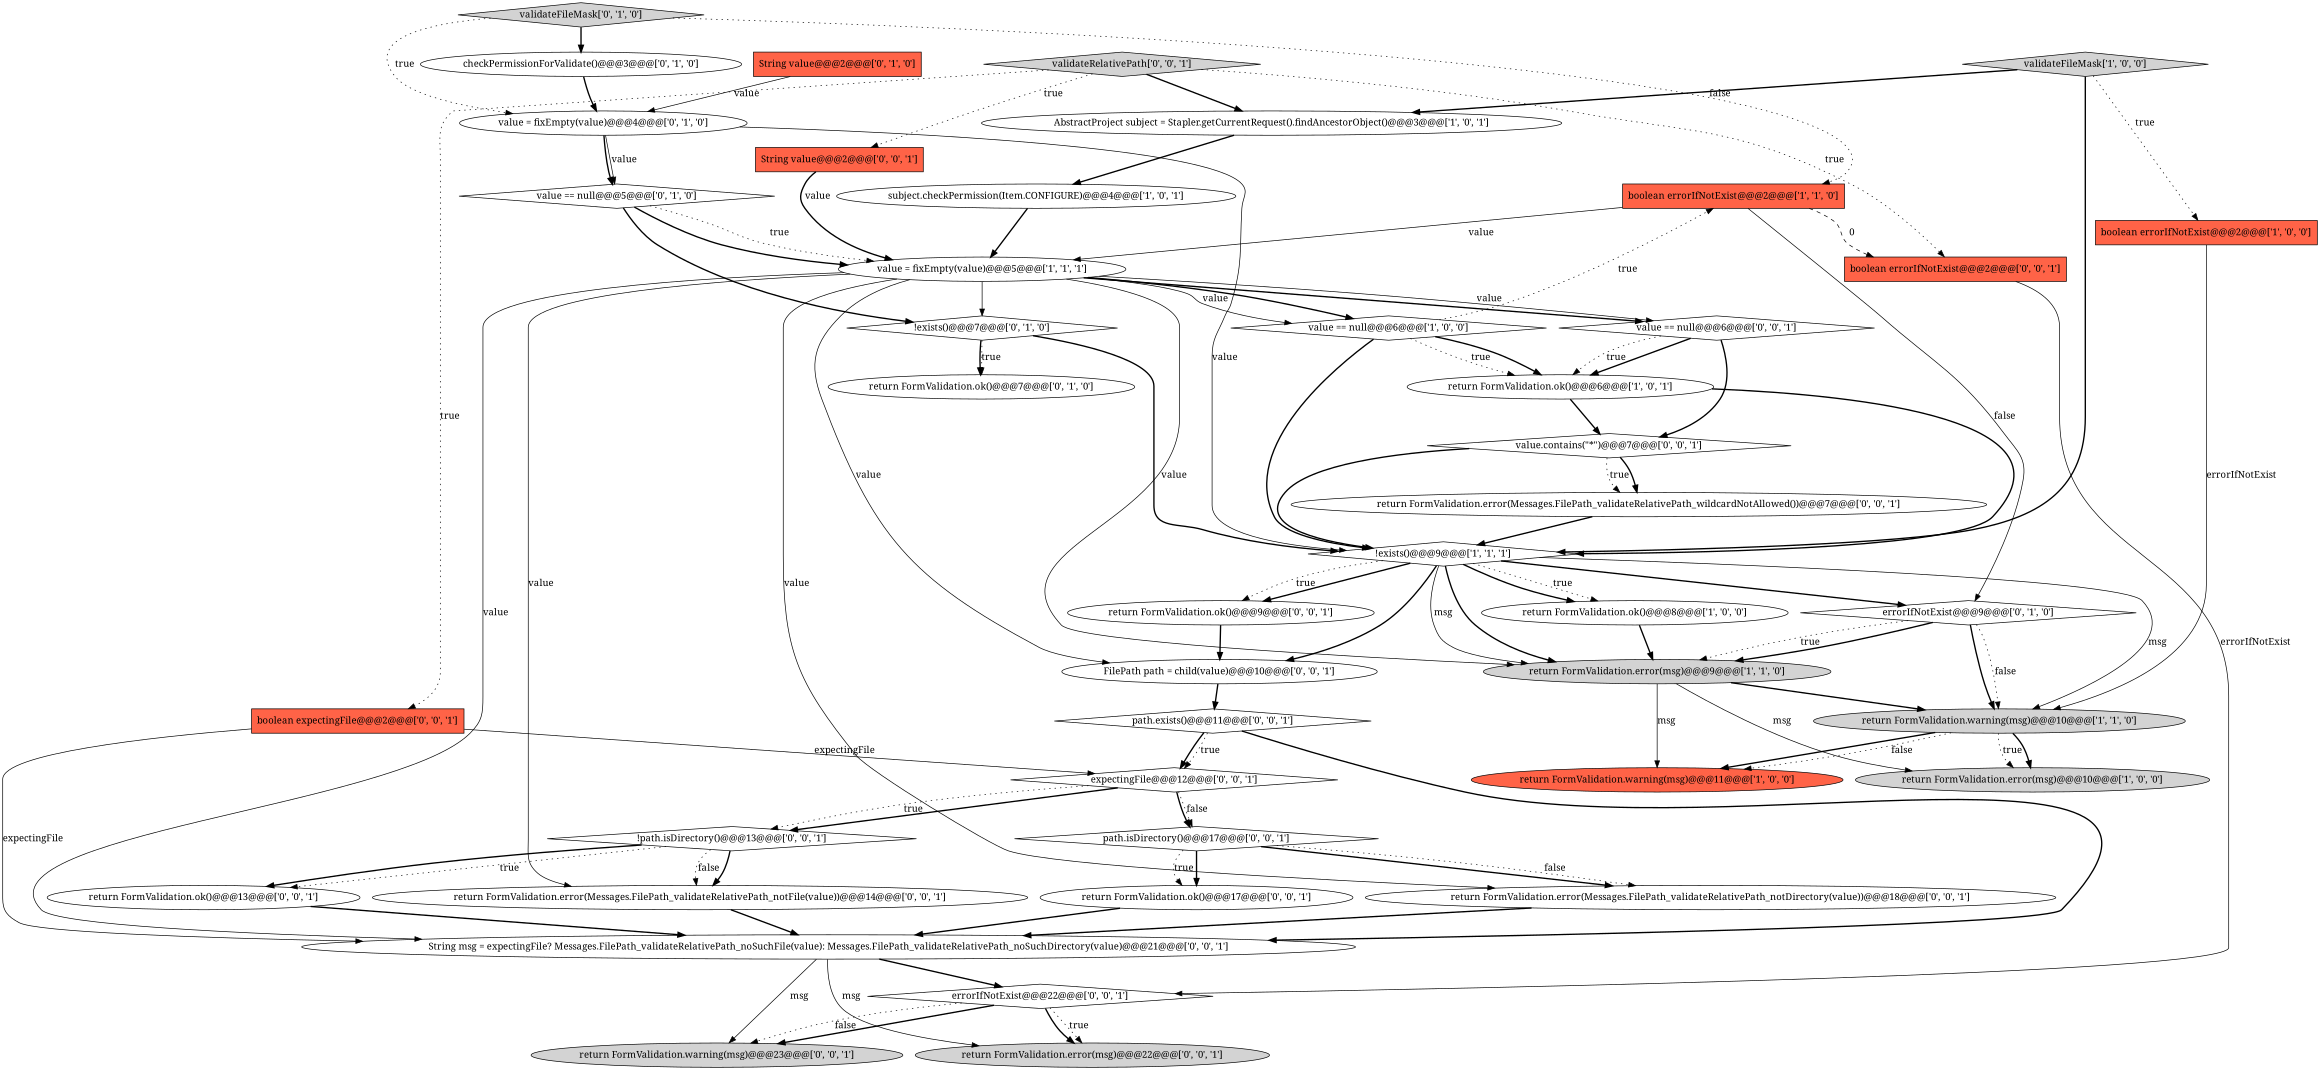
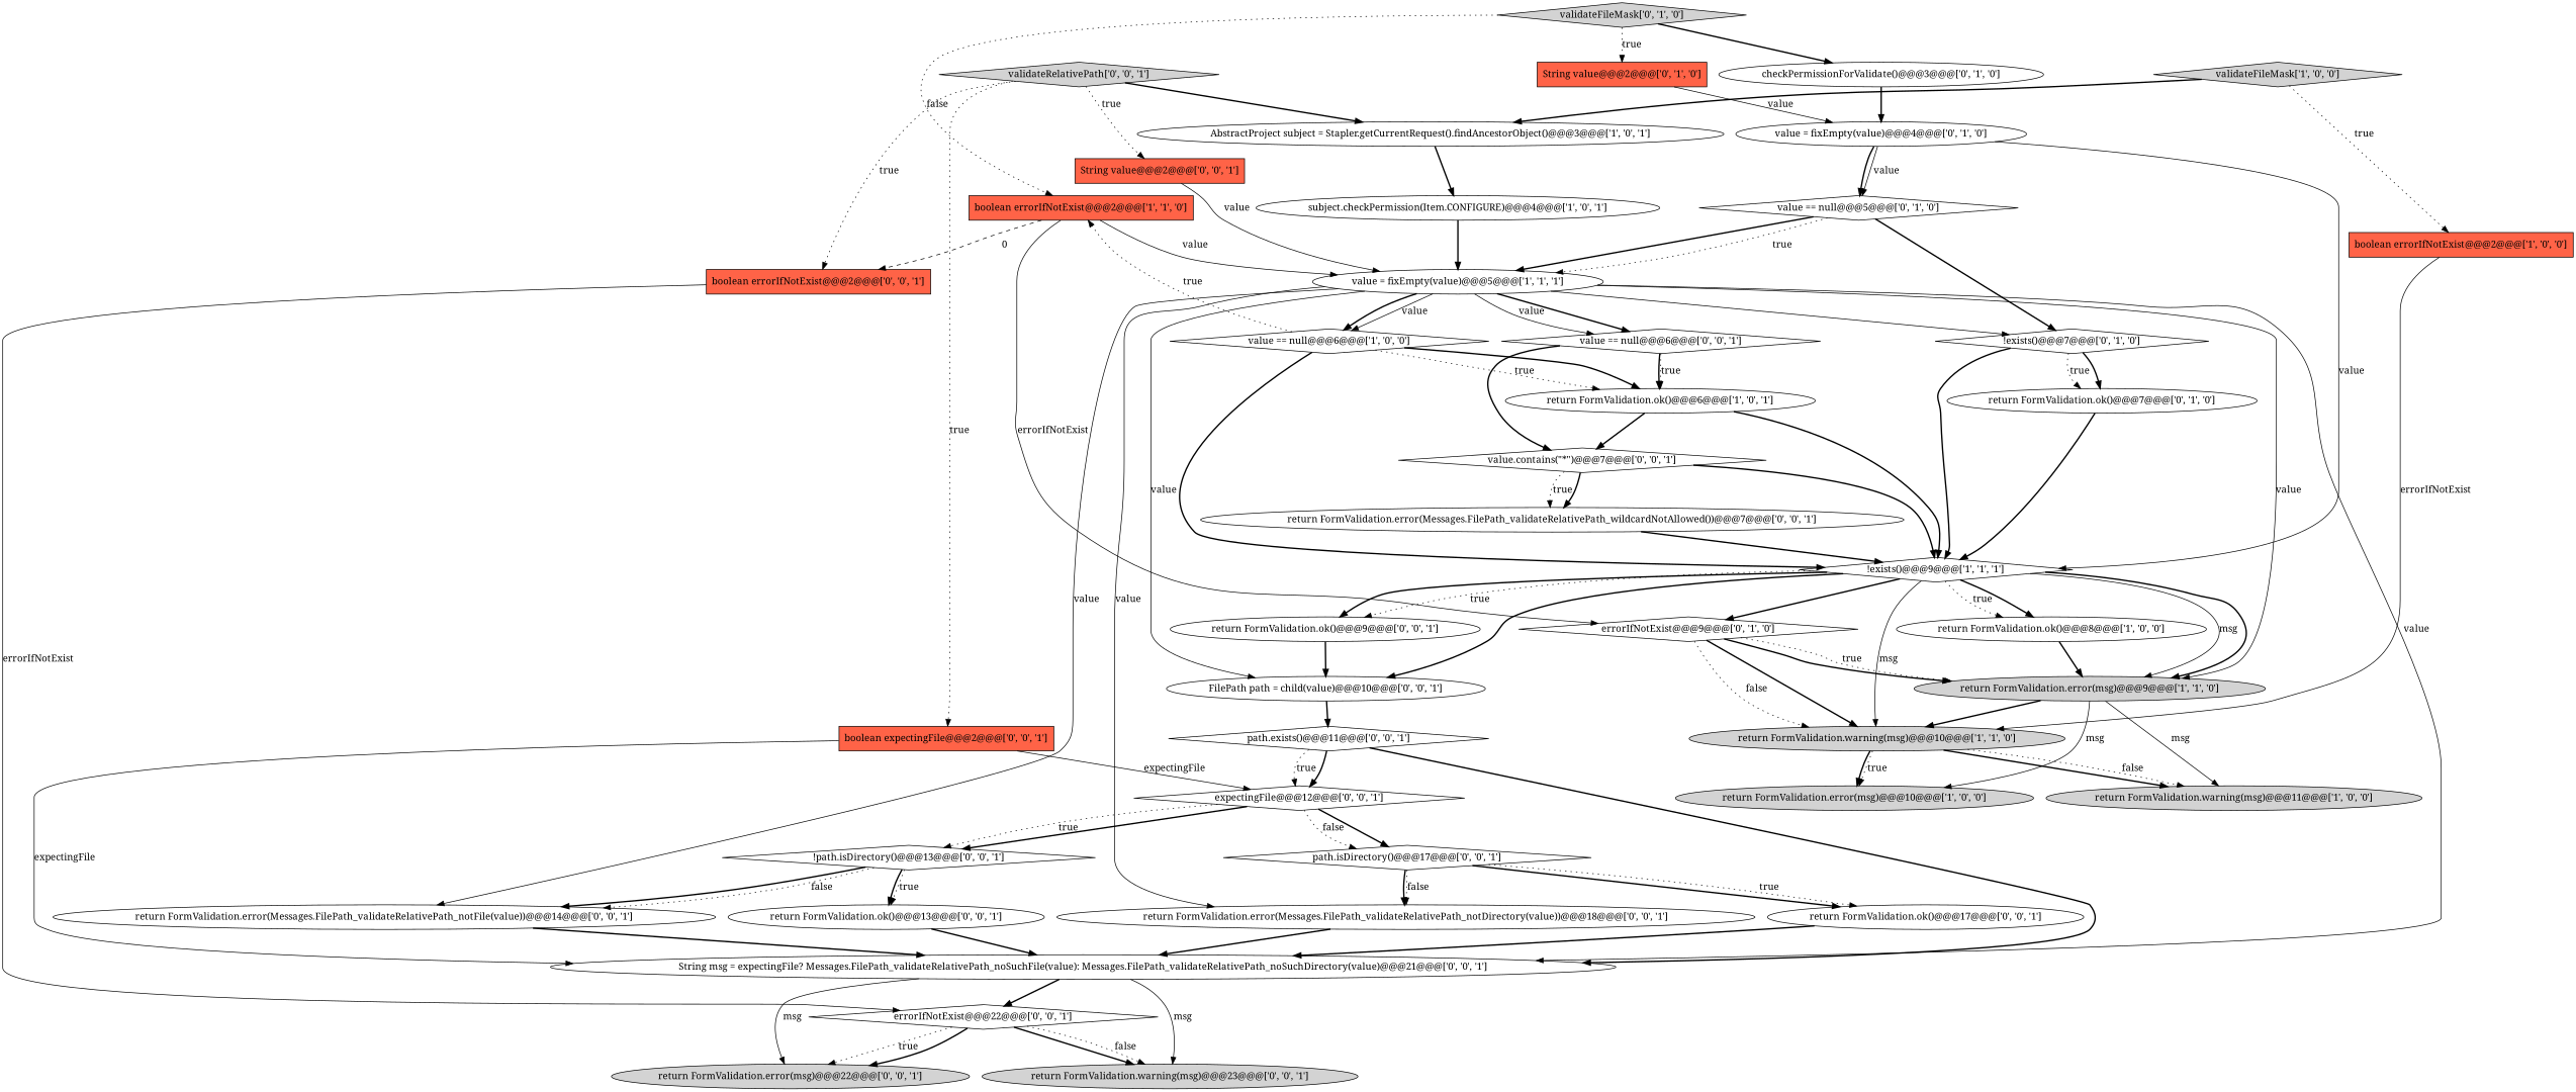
  digraph {
    fontname="Noto Serif"
    node [fillcolor=white fontname="Noto Serif" shape=ellipse style=filled]
    edge [fontname="Noto Serif" style=bold]
    n1 [fillcolor=tomato label="boolean errorIfNotExist@@@2@@@['1', '1', '0']" shape=box]
    n2 [label="value = fixEmpty(value)@@@5@@@['1', '1', '1']"]
    n3 [label="errorIfNotExist@@@9@@@['0', '1', '0']" shape=diamond]
    n4 [fillcolor=tomato label="boolean errorIfNotExist@@@2@@@['0', '0', '1']" shape=box]
    n5 [label="String msg = expectingFile? Messages.FilePath_validateRelativePath_noSuchFile(value): Messages.FilePath_validateRelativePath_noSuchDirectory(value)@@@21@@@['0', '0', '1']"]
    n6 [label="value == null@@@6@@@['1', '0', '0']" shape=diamond]
    n7 [fillcolor=lightgray label="return FormValidation.error(msg)@@@9@@@['1', '1', '0']"]
    n8 [label="return FormValidation.error(Messages.FilePath_validateRelativePath_notFile(value))@@@14@@@['0', '0', '1']"]
    n9 [label="FilePath path = child(value)@@@10@@@['0', '0', '1']"]
    n10 [label="!exists()@@@7@@@['0', '1', '0']" shape=diamond]
    n11 [label="return FormValidation.error(Messages.FilePath_validateRelativePath_notDirectory(value))@@@18@@@['0', '0', '1']"]
    n12 [label="value == null@@@6@@@['0', '0', '1']" shape=diamond]
    n13 [fillcolor=lightgray label="return FormValidation.warning(msg)@@@10@@@['1', '1', '0']"]
    n14 [label="errorIfNotExist@@@22@@@['0', '0', '1']" shape=diamond]
    n15 [fillcolor=lightgray label="return FormValidation.error(msg)@@@22@@@['0', '0', '1']"]
    n16 [fillcolor=lightgray label="return FormValidation.warning(msg)@@@23@@@['0', '0', '1']"]
    n17 [label="return FormValidation.ok()@@@6@@@['1', '0', '1']"]
    n18 [label="!exists()@@@9@@@['1', '1', '1']" shape=diamond]
-   n19 [fillcolor=tomato label="return FormValidation.warning(msg)@@@11@@@['1', '0', '0']"]
+   n19 [fillcolor=lightgray label="return FormValidation.warning(msg)@@@11@@@['1', '0', '0']"]
    n20 [fillcolor=lightgray label="return FormValidation.error(msg)@@@10@@@['1', '0', '0']"]
    n21 [label="path.exists()@@@11@@@['0', '0', '1']" shape=diamond]
    n22 [label="return FormValidation.ok()@@@7@@@['0', '1', '0']"]
    n23 [label="value.contains(\"*\")@@@7@@@['0', '0', '1']" shape=diamond]
    n24 [fillcolor=tomato label="String value@@@2@@@['0', '1', '0']" shape=box]
    n25 [label="value = fixEmpty(value)@@@4@@@['0', '1', '0']"]
    n26 [label="value == null@@@5@@@['0', '1', '0']" shape=diamond]
    n27 [label="return FormValidation.ok()@@@9@@@['0', '0', '1']"]
    n28 [label="return FormValidation.ok()@@@8@@@['1', '0', '0']"]
    n29 [label="return FormValidation.ok()@@@17@@@['0', '0', '1']"]
    n30 [fillcolor=tomato label="boolean errorIfNotExist@@@2@@@['1', '0', '0']" shape=box]
    n31 [fillcolor=tomato label="String value@@@2@@@['0', '0', '1']" shape=box]
    n32 [label="!path.isDirectory()@@@13@@@['0', '0', '1']" shape=diamond]
    n33 [label="return FormValidation.ok()@@@13@@@['0', '0', '1']"]
    n34 [fillcolor=lightgray label="validateFileMask['0', '1', '0']" shape=diamond]
    n35 [label="checkPermissionForValidate()@@@3@@@['0', '1', '0']"]
    n36 [label="return FormValidation.error(Messages.FilePath_validateRelativePath_wildcardNotAllowed())@@@7@@@['0', '0', '1']"]
    n37 [label="expectingFile@@@12@@@['0', '0', '1']" shape=diamond]
    n38 [label="path.isDirectory()@@@17@@@['0', '0', '1']" shape=diamond]
    n39 [label="AbstractProject subject = Stapler.getCurrentRequest().findAncestorObject()@@@3@@@['1', '0', '1']"]
    n40 [label="subject.checkPermission(Item.CONFIGURE)@@@4@@@['1', '0', '1']"]
    n41 [fillcolor=lightgray label="validateFileMask['1', '0', '0']" shape=diamond]
    n42 [fillcolor=tomato label="boolean expectingFile@@@2@@@['0', '0', '1']" shape=box]
    n43 [fillcolor=lightgray label="validateRelativePath['0', '0', '1']" shape=diamond]
    n1 -> n2 [label=value style=solid]
-   n1 -> n3 [label=false style=solid]
+   n1 -> n3 [label=errorIfNotExist style=solid]
    n1 -> n4 [label=0 style=dashed]
    n2 -> n5 [label=value style=solid]
    n2 -> n6 [label=value style=solid]
    n2 -> n6
    n2 -> n7 [label=value style=solid]
    n2 -> n8 [label=value style=solid]
    n2 -> n9 [label=value style=solid]
    n2 -> n10 [style=solid]
    n2 -> n11 [label=value style=solid]
    n2 -> n12
    n2 -> n12 [label=value style=solid]
    n3 -> n7 [label=true style=dotted]
    n3 -> n7
    n3 -> n13
    n3 -> n13 [label=false style=dotted]
    n4 -> n14 [label=errorIfNotExist style=solid]
    n5 -> n14
    n5 -> n15 [label=msg style=solid]
    n5 -> n16 [label=msg style=solid]
    n6 -> n1 [label=true style=dotted]
    n6 -> n17
    n6 -> n17 [label=true style=dotted]
    n6 -> n18
    n7 -> n13
    n7 -> n19 [label=msg style=solid]
    n7 -> n20 [label=msg style=solid]
    n8 -> n5
    n9 -> n21
    n10 -> n18
    n10 -> n22
    n10 -> n22 [label=true style=dotted]
    n11 -> n5
    n12 -> n17
    n12 -> n17 [label=true style=dotted]
    n12 -> n23
    n13 -> n19
    n13 -> n19 [label=false style=dotted]
    n13 -> n20 [label=true style=dotted]
    n13 -> n20
    n14 -> n15 [label=true style=dotted]
    n14 -> n15
    n14 -> n16
    n14 -> n16 [label=false style=dotted]
    n17 -> n18
    n17 -> n23
    n18 -> n3
    n18 -> n7 [label=msg style=solid]
    n18 -> n7
    n18 -> n9
    n18 -> n13 [label=msg style=solid]
    n18 -> n27
    n18 -> n27 [label=true style=dotted]
    n18 -> n28 [label=true style=dotted]
    n18 -> n28
    n21 -> n5
    n21 -> n37
    n21 -> n37 [label=true style=dotted]
-   n41 -> n18
+   n22 -> n18
    n23 -> n18
    n23 -> n36 [label=true style=dotted]
    n23 -> n36
    n24 -> n25 [label=value style=solid]
    n25 -> n18 [label=value style=solid]
    n25 -> n26 [label=value style=solid]
    n25 -> n26
    n26 -> n2
    n26 -> n2 [label=true style=dotted]
    n26 -> n10
    n27 -> n9
    n28 -> n7
    n29 -> n5
    n30 -> n13 [label=errorIfNotExist style=solid]
-   n31 -> n2 [label=value]
+   n31 -> n2 [label=value style=solid]
    n32 -> n8
    n32 -> n8 [label=false style=dotted]
    n32 -> n33 [label=true style=dotted]
    n32 -> n33
    n33 -> n5
    n34 -> n1 [label=false style=dotted]
-   n34 -> n25 [label=true style=dotted]
+   n34 -> n24 [label=true style=dotted]
    n34 -> n35
    n35 -> n25
    n36 -> n18
    n37 -> n32
    n37 -> n32 [label=true style=dotted]
    n37 -> n38
    n37 -> n38 [label=false style=dotted]
    n38 -> n11
    n38 -> n11 [label=false style=dotted]
    n38 -> n29
    n38 -> n29 [label=true style=dotted]
    n39 -> n40
    n40 -> n2
    n41 -> n30 [label=true style=dotted]
    n41 -> n39
    n42 -> n5 [label=expectingFile style=solid]
    n42 -> n37 [label=expectingFile style=solid]
    n43 -> n4 [label=true style=dotted]
    n43 -> n31 [label=true style=dotted]
    n43 -> n39
    n43 -> n42 [label=true style=dotted]
  }
